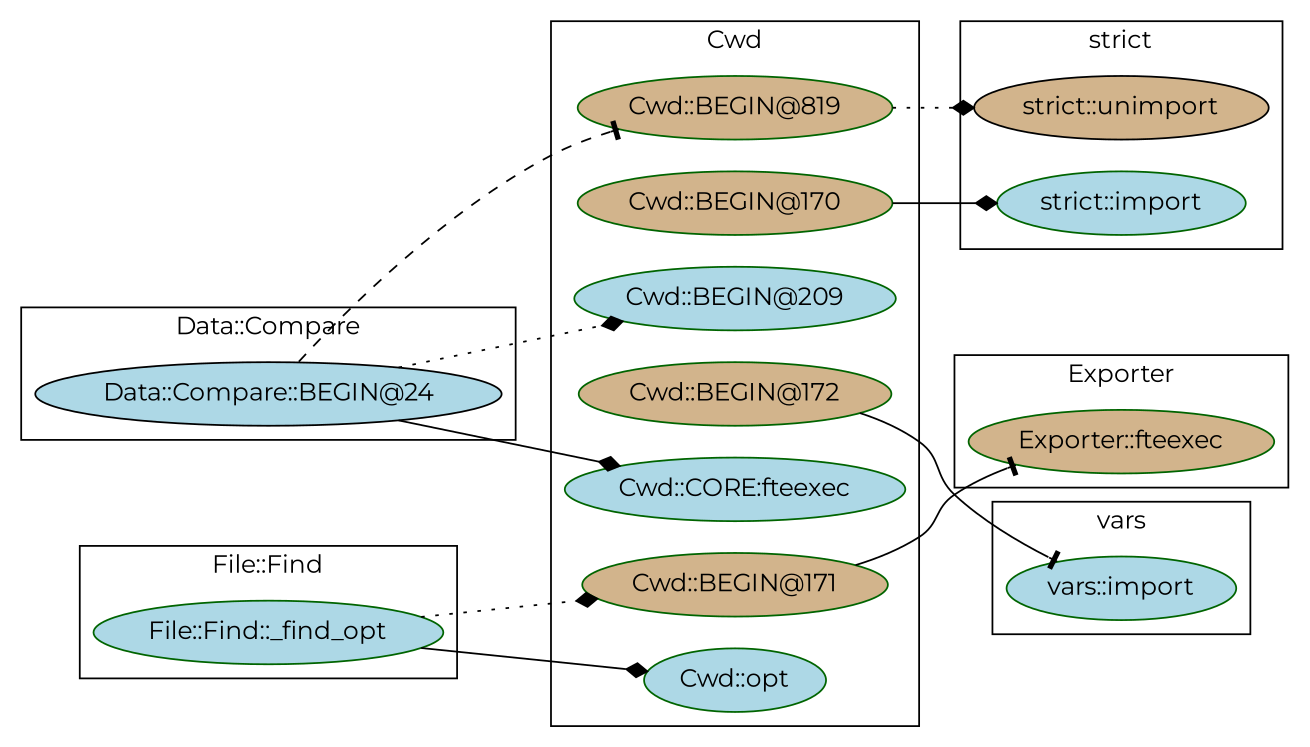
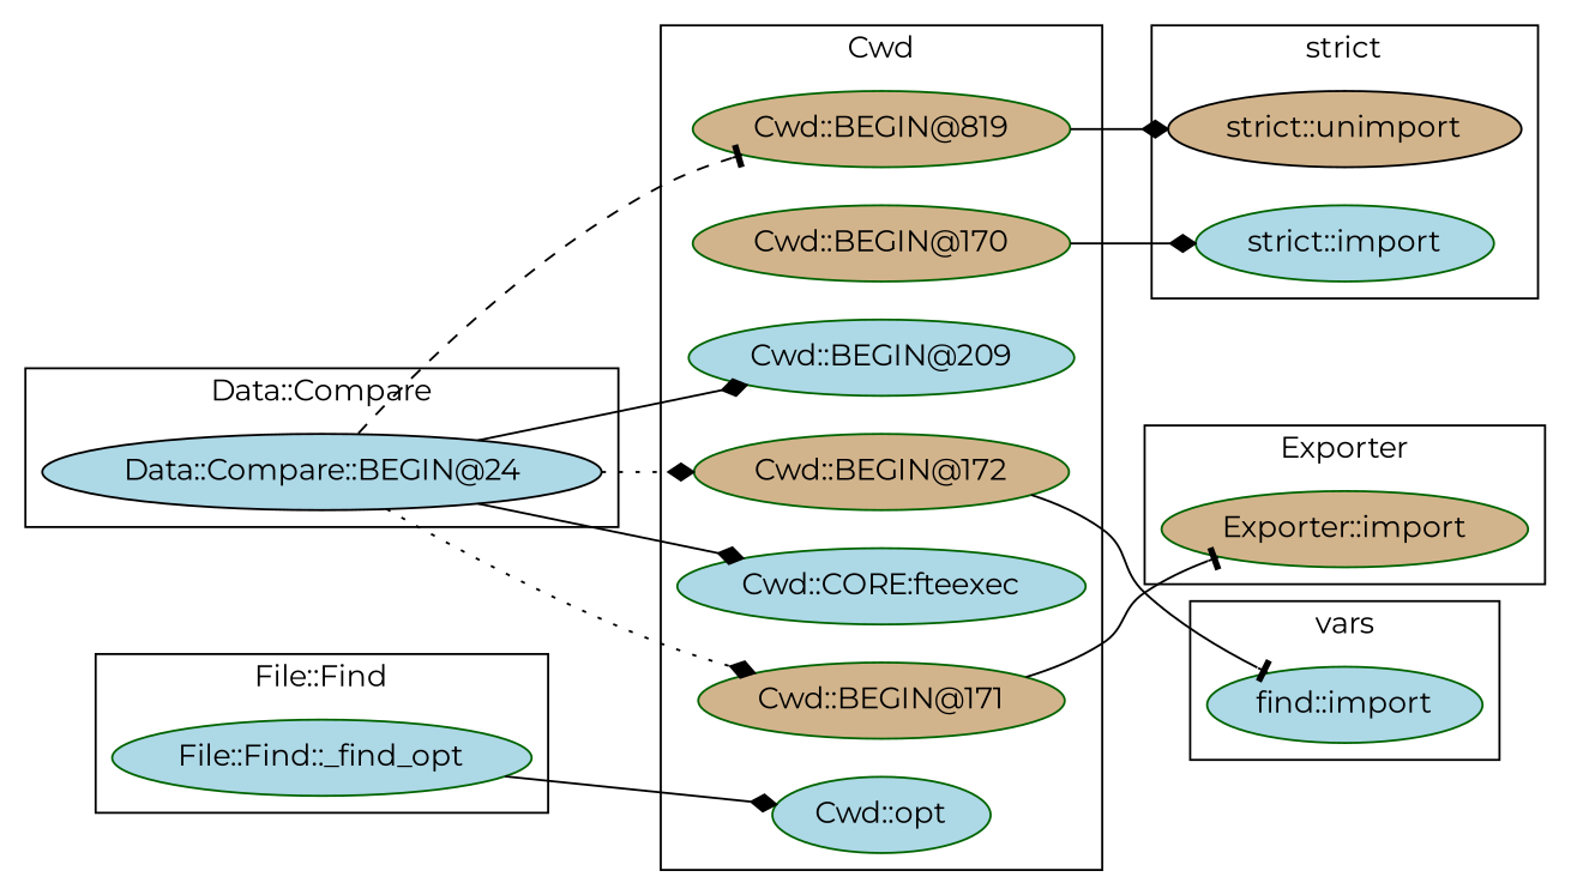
  digraph {
    fontname=Montserrat
    rankdir=LR
    node [color=darkgreen fillcolor=lightblue fontname=Montserrat style=filled]
    edge [arrowhead=diamond fontname=Montserrat style=solid]
-   "Exporter::import" [fillcolor=tan label="Exporter::fteexec"]
+   "Exporter::import" [fillcolor=tan]
    "Data::Compare::BEGIN@24" [color=black]
-   "vars::import"
+   "vars::import" [label="find::import"]
    n4 [fillcolor=tan label="Cwd::BEGIN@819"]
    "Cwd::BEGIN@170" [fillcolor=tan]
    "Cwd::CORE:fteexec"
    "Cwd::BEGIN@171" [fillcolor=tan]
    n8 [label="Cwd::opt"]
    "Cwd::BEGIN@209"
    "Cwd::BEGIN@172" [fillcolor=tan]
    "strict::import"
    "strict::unimport" [color=black fillcolor=tan]
    "File::Find::_find_opt"
    subgraph cluster_1 {
      label=Exporter
      "Exporter::import"
    }
    subgraph cluster_2 {
      label="Data::Compare"
      "Data::Compare::BEGIN@24"
    }
    subgraph cluster_3 {
      label=vars
      "vars::import"
    }
    subgraph cluster_4 {
      label=Cwd
      n4
      "Cwd::BEGIN@170"
      "Cwd::CORE:fteexec"
      "Cwd::BEGIN@171"
      n8
      "Cwd::BEGIN@209"
      "Cwd::BEGIN@172"
    }
    subgraph cluster_5 {
      label="strict"
      "strict::import"
      "strict::unimport"
    }
    subgraph cluster_6 {
      label="File::Find"
      "File::Find::_find_opt"
    }
    "Data::Compare::BEGIN@24" -> n4 [arrowhead=tee style=dashed]
    "Data::Compare::BEGIN@24" -> "Cwd::CORE:fteexec"
-   "File::Find::_find_opt" -> "Cwd::BEGIN@171" [style=dotted]
-   "Data::Compare::BEGIN@24" -> "Cwd::BEGIN@209" [style=dotted]
-   n4 -> "strict::unimport" [style=dotted]
+   "Data::Compare::BEGIN@24" -> "Cwd::BEGIN@171" [style=dotted]
+   "Data::Compare::BEGIN@24" -> "Cwd::BEGIN@209"
+   "Data::Compare::BEGIN@24" -> "Cwd::BEGIN@172" [style=dotted]
+   n4 -> "strict::unimport"
    "Cwd::BEGIN@170" -> "strict::import"
    "Cwd::BEGIN@171" -> "Exporter::import" [arrowhead=tee]
    "Cwd::BEGIN@172" -> "vars::import" [arrowhead=tee]
    "File::Find::_find_opt" -> n8
  }
